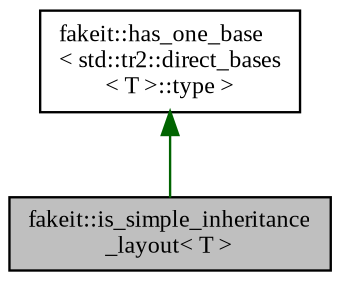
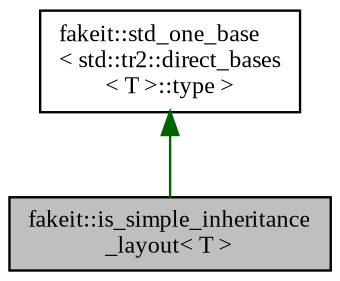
  digraph {
    fontname="Liberation Serif"
    node [color=black fontname="Liberation Serif" fontsize=10 shape=record style=filled]
    n1 [fillcolor=grey75 fontcolor=black height=0.2 label="fakeit::is_simple_inheritance\l_layout\< T \>" width=0.4]
-   n2 [fillcolor=white height=0.2 label="fakeit::has_one_base\l\< std::tr2::direct_bases\l\< T \>::type \>" width=0.4]
+   n2 [fillcolor=white height=0.2 label="fakeit::std_one_base\l\< std::tr2::direct_bases\l\< T \>::type \>" width=0.4]
    n2 -> n1 [color=darkgreen dir=back fontname="Liberation Serif" fontsize=10 labelfontname=Helvetica labelfontsize=10 style=solid]
  }
